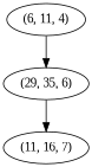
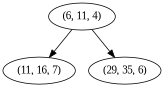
  digraph {
    fontname="Liberation Serif"
    node [fontname="Liberation Serif"]
    edge [fontname="Liberation Serif"]
    n1 [label="(6, 11, 4)"]
    "(11, 16, 7)"
    "(29, 35, 6)"
-   "(29, 35, 6)" -> "(11, 16, 7)"
+   n1 -> "(11, 16, 7)"
    n1 -> "(29, 35, 6)"
  }
